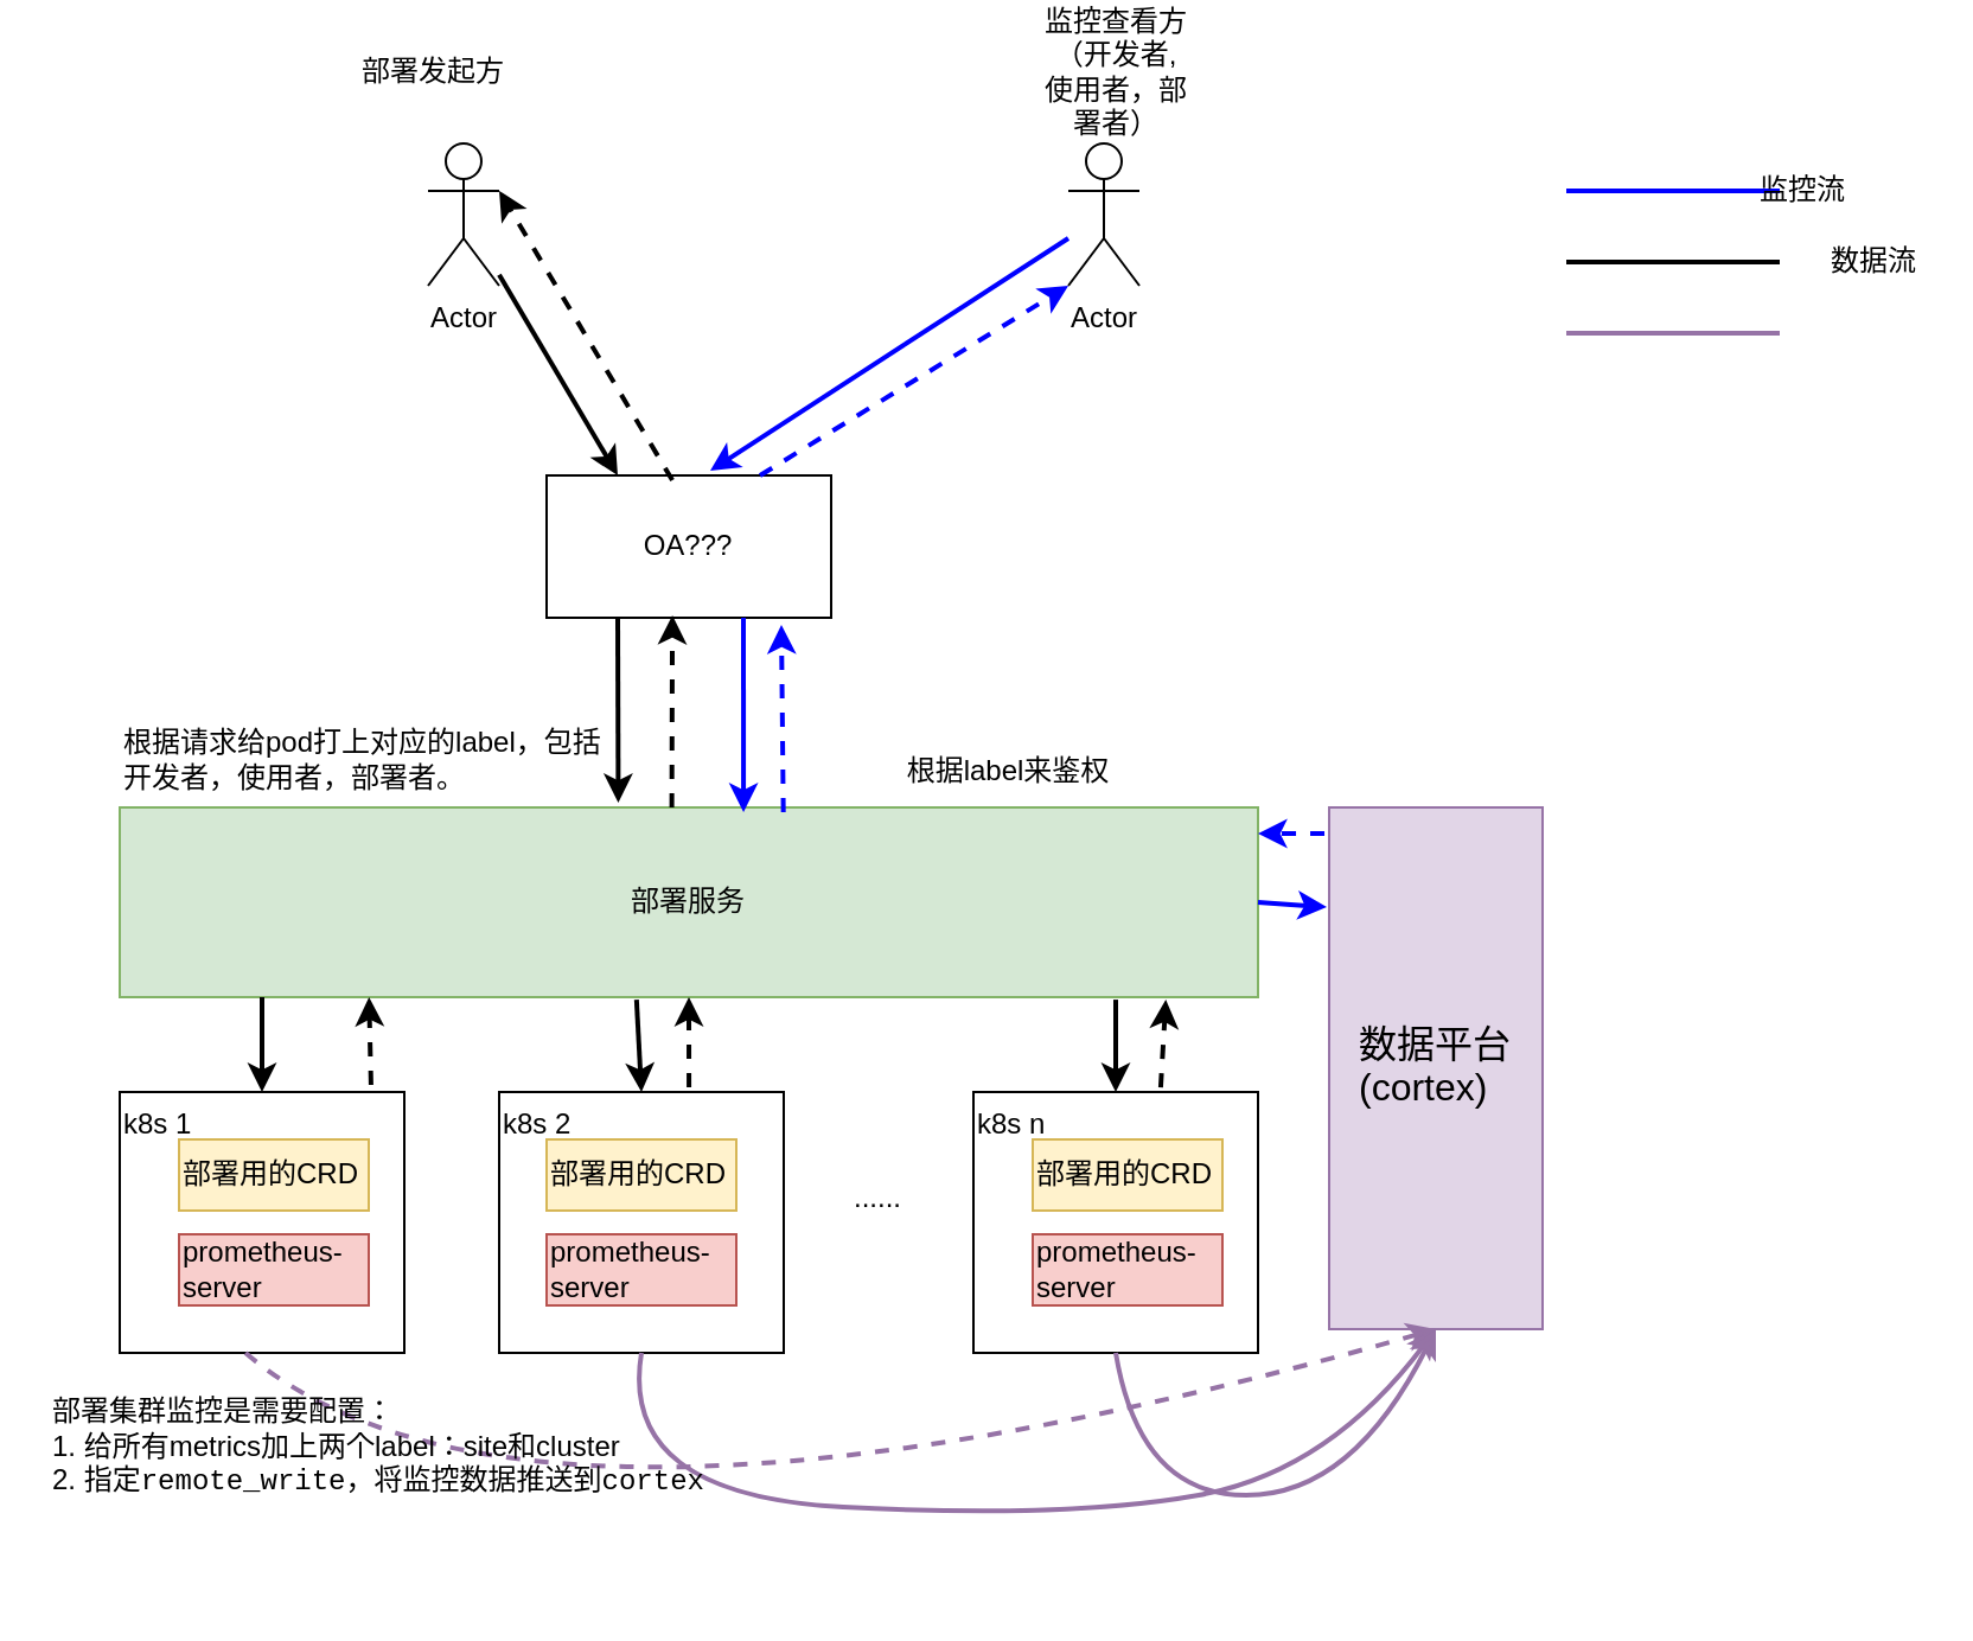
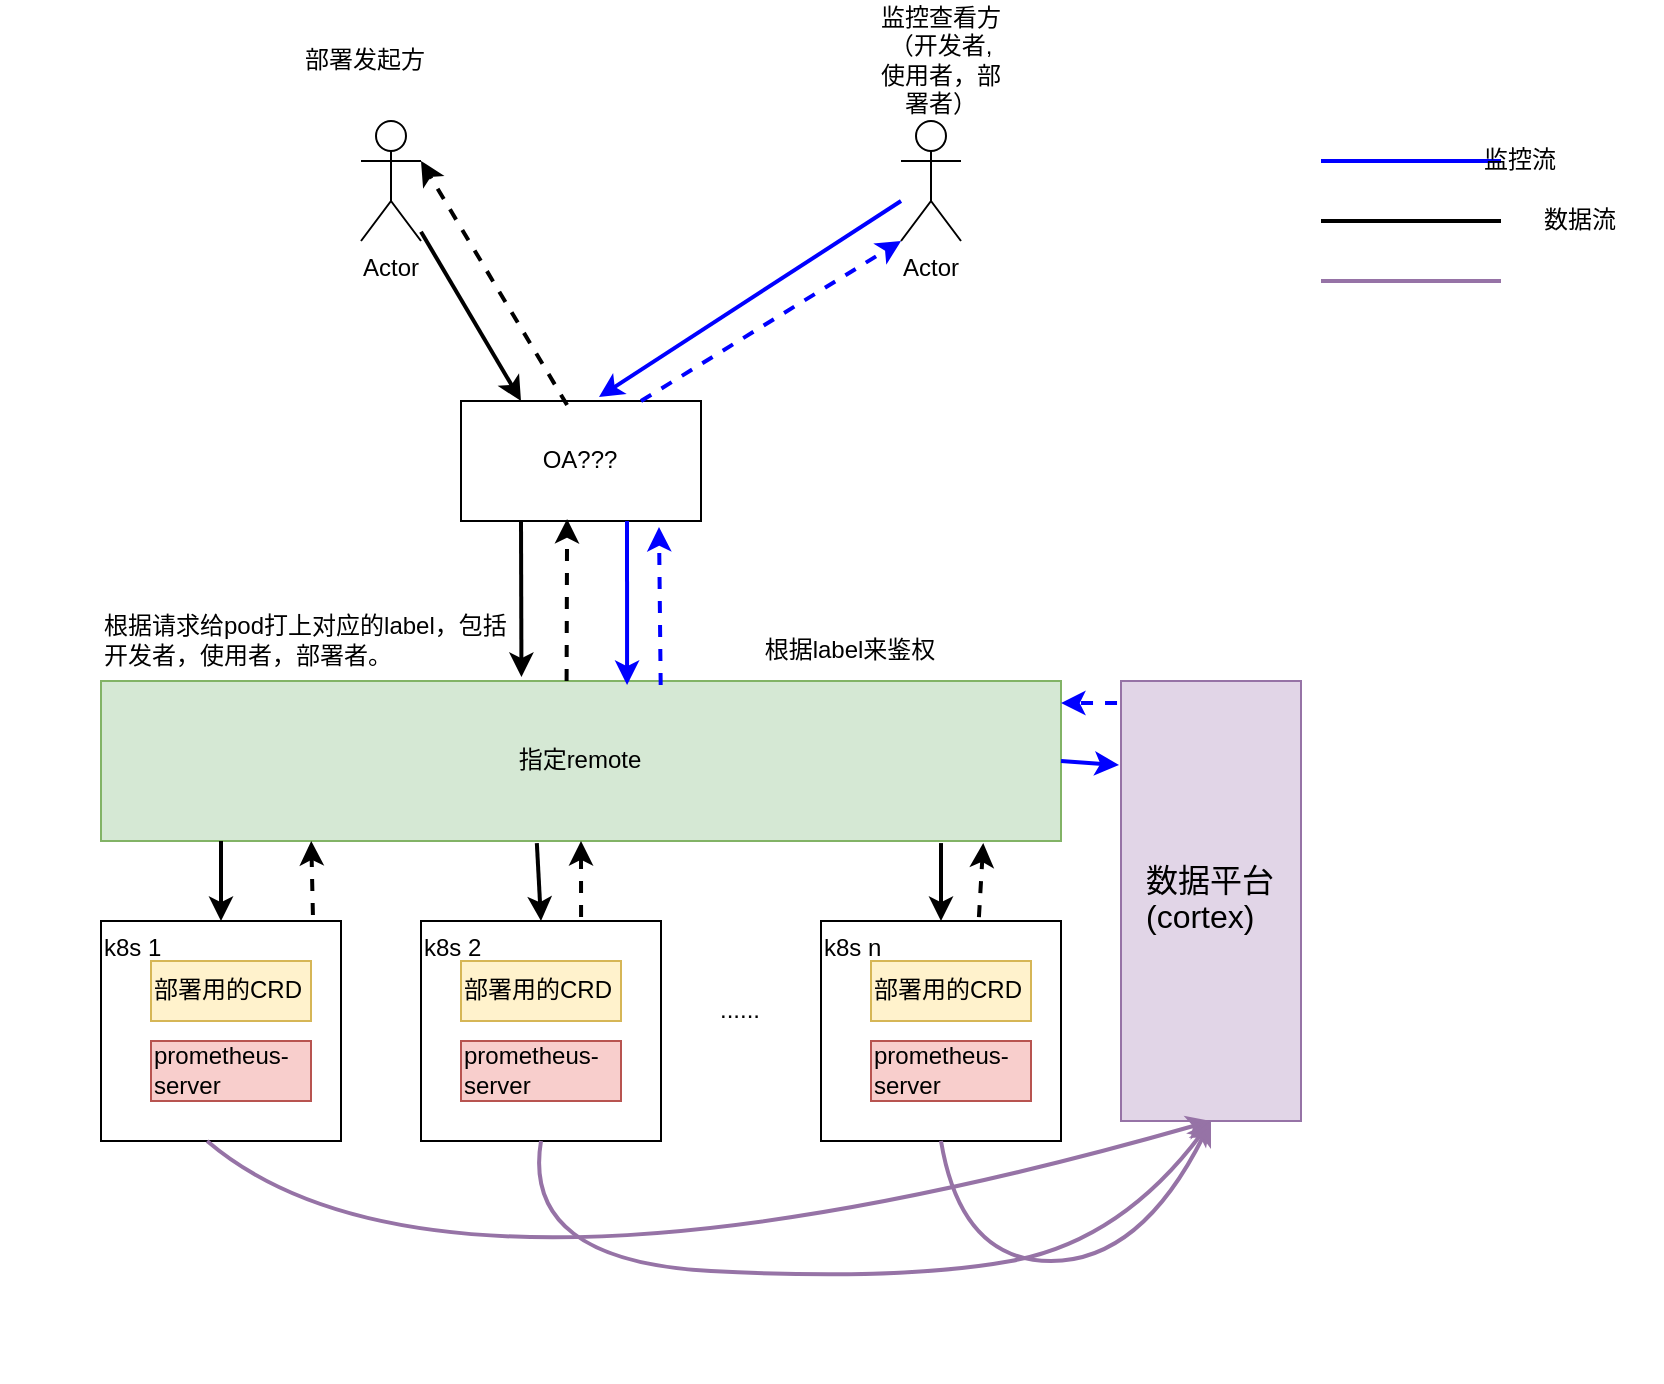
  <mxCell id="0" />
  <mxCell id="1" parent="0" />
  <mxCell id="2" value="k8s 1" style="rounded=0;whiteSpace=wrap;html=1;align=left;verticalAlign=top;" parent="1" vertex="1"><mxGeometry x="50" y="460" width="120" height="110" as="geometry" /></mxCell>
  <mxCell id="3" value="部署用的CRD&lt;br&gt;" style="rounded=0;whiteSpace=wrap;html=1;align=left;fillColor=#fff2cc;strokeColor=#d6b656;" parent="1" vertex="1"><mxGeometry x="75" y="480" width="80" height="30" as="geometry" /></mxCell>
  <mxCell id="4" value="k8s 2" style="rounded=0;whiteSpace=wrap;html=1;align=left;verticalAlign=top;" parent="1" vertex="1"><mxGeometry x="210" y="460" width="120" height="110" as="geometry" /></mxCell>
  <mxCell id="5" value="部署用的CRD" style="rounded=0;whiteSpace=wrap;html=1;align=left;fillColor=#fff2cc;strokeColor=#d6b656;" parent="1" vertex="1"><mxGeometry x="230" y="480" width="80" height="30" as="geometry" /></mxCell>
  <mxCell id="6" value="k8s n" style="rounded=0;whiteSpace=wrap;html=1;align=left;verticalAlign=top;" parent="1" vertex="1"><mxGeometry x="410" y="460" width="120" height="110" as="geometry" /></mxCell>
  <mxCell id="7" value="部署用的CRD" style="rounded=0;whiteSpace=wrap;html=1;align=left;fillColor=#fff2cc;strokeColor=#d6b656;" parent="1" vertex="1"><mxGeometry x="435" y="480" width="80" height="30" as="geometry" /></mxCell>
  <mxCell id="8" value="......" style="text;html=1;strokeColor=none;fillColor=none;align=center;verticalAlign=middle;whiteSpace=wrap;rounded=0;" parent="1" vertex="1"><mxGeometry x="350" y="495" width="40" height="20" as="geometry" /></mxCell>
- <mxCell id="9" value="部署服务" style="rounded=0;whiteSpace=wrap;html=1;align=center;fillColor=#d5e8d4;strokeColor=#82b366;" parent="1" vertex="1"><mxGeometry x="50" y="340" width="480" height="80" as="geometry" /></mxCell>
+ <mxCell id="9" value="指定remote" style="rounded=0;whiteSpace=wrap;html=1;align=center;fillColor=#d5e8d4;strokeColor=#82b366;" parent="1" vertex="1"><mxGeometry x="50" y="340" width="480" height="80" as="geometry" /></mxCell>
  <mxCell id="10" value="" style="endArrow=classic;html=1;entryX=0.5;entryY=0;entryDx=0;entryDy=0;strokeWidth=2;" parent="1" target="2" edge="1"><mxGeometry width="50" height="50" relative="1" as="geometry"><mxPoint x="110" y="420" as="sourcePoint" /><mxPoint x="100" y="590" as="targetPoint" /></mxGeometry></mxCell>
  <mxCell id="11" value="" style="endArrow=classic;html=1;entryX=0.5;entryY=0;entryDx=0;entryDy=0;strokeWidth=2;exitX=0.875;exitY=1.013;exitDx=0;exitDy=0;exitPerimeter=0;" parent="1" source="9" target="6" edge="1"><mxGeometry width="50" height="50" relative="1" as="geometry"><mxPoint x="290" y="420" as="sourcePoint" /><mxPoint x="114" y="502" as="targetPoint" /></mxGeometry></mxCell>
  <mxCell id="12" value="" style="endArrow=classic;html=1;entryX=0.5;entryY=0;entryDx=0;entryDy=0;strokeWidth=2;exitX=0.454;exitY=1.013;exitDx=0;exitDy=0;exitPerimeter=0;" parent="1" source="9" target="4" edge="1"><mxGeometry width="50" height="50" relative="1" as="geometry"><mxPoint x="290" y="420" as="sourcePoint" /><mxPoint x="124" y="512" as="targetPoint" /></mxGeometry></mxCell>
  <mxCell id="13" value="OA???" style="rounded=0;whiteSpace=wrap;html=1;align=center;" parent="1" vertex="1"><mxGeometry x="230" y="200" width="120" height="60" as="geometry" /></mxCell>
  <mxCell id="14" value="" style="endArrow=classic;html=1;entryX=0.438;entryY=-0.025;entryDx=0;entryDy=0;exitX=0.25;exitY=1;exitDx=0;exitDy=0;strokeWidth=2;entryPerimeter=0;" parent="1" source="13" target="9" edge="1"><mxGeometry width="50" height="50" relative="1" as="geometry"><mxPoint x="-40" y="320" as="sourcePoint" /><mxPoint y="270" as="targetPoint" x="10" /></mxGeometry></mxCell>
  <mxCell id="15" value="&lt;div&gt;&lt;div class=&quot;document&quot;&gt;&lt;p class=&quot;paragraph text-align-type-left pap-line-1.3 pap-line-rule-auto pap-spacing-before-0pt pap-spacing-after-0pt&quot; style=&quot;text-align: left ; line-height: 130% ; margin-top: 0px ; margin-bottom: 0px&quot;&gt;&lt;span style=&quot;font-size: 12pt ; font-family: &amp;#34;microsoft yahei&amp;#34; , , &amp;#34;pingfang sc&amp;#34; , &amp;#34;noto sans cjk sc&amp;#34; , sans-serif , &amp;#34;sf pro&amp;#34; , &amp;#34;roboto&amp;#34; , &amp;#34;droid sans&amp;#34; , &amp;#34;helvetica&amp;#34; , &amp;#34;tahoma&amp;#34; , &amp;#34;arial&amp;#34; , &amp;#34;hiragino sans gb&amp;#34; , &amp;#34;heiti sc&amp;#34; ; background: transparent ; letter-spacing: 0pt ; vertical-align: baseline ; white-space: pre&quot;&gt;数据平台&lt;/span&gt;&lt;/p&gt;&lt;p class=&quot;paragraph text-align-type-left pap-line-1.3 pap-line-rule-auto pap-spacing-before-0pt pap-spacing-after-0pt&quot; style=&quot;text-align: left ; line-height: 130% ; margin-top: 0px ; margin-bottom: 0px&quot;&gt;&lt;span style=&quot;font-size: 12pt ; font-family: &amp;#34;microsoft yahei&amp;#34; , , &amp;#34;pingfang sc&amp;#34; , &amp;#34;noto sans cjk sc&amp;#34; , sans-serif , &amp;#34;sf pro&amp;#34; , &amp;#34;roboto&amp;#34; , &amp;#34;droid sans&amp;#34; , &amp;#34;helvetica&amp;#34; , &amp;#34;tahoma&amp;#34; , &amp;#34;arial&amp;#34; , &amp;#34;hiragino sans gb&amp;#34; , &amp;#34;heiti sc&amp;#34; ; background: transparent ; letter-spacing: 0pt ; vertical-align: baseline ; white-space: pre&quot;&gt;(cortex)&lt;/span&gt;&lt;/p&gt;&lt;/div&gt;&lt;/div&gt;" style="rounded=0;whiteSpace=wrap;html=1;align=center;fillColor=#e1d5e7;strokeColor=#9673a6;" parent="1" vertex="1"><mxGeometry x="560" y="340" width="90" height="220" as="geometry" /></mxCell>
- <mxCell id="16" value="" style="curved=1;endArrow=classic;html=1;entryX=0.5;entryY=1;entryDx=0;entryDy=0;exitX=0.442;exitY=1;exitDx=0;exitDy=0;exitPerimeter=0;fillColor=#e1d5e7;strokeColor=#9673a6;strokeWidth=2;dashed=1;" parent="1" source="2" target="15" edge="1"><mxGeometry width="50" height="50" relative="1" as="geometry"><mxPoint x="50" y="640" as="sourcePoint" /><mxPoint x="100" y="590" as="targetPoint" /><Array as="points"><mxPoint x="220" y="670" /></Array></mxGeometry></mxCell>
+ <mxCell id="16" value="" style="curved=1;endArrow=classic;html=1;entryX=0.5;entryY=1;entryDx=0;entryDy=0;exitX=0.442;exitY=1;exitDx=0;exitDy=0;exitPerimeter=0;fillColor=#e1d5e7;strokeColor=#9673a6;strokeWidth=2;" parent="1" source="2" target="15" edge="1"><mxGeometry width="50" height="50" relative="1" as="geometry"><mxPoint x="50" y="640" as="sourcePoint" /><mxPoint x="100" y="590" as="targetPoint" /><Array as="points"><mxPoint x="220" y="670" /></Array></mxGeometry></mxCell>
  <mxCell id="17" value="" style="curved=1;endArrow=classic;html=1;exitX=0.5;exitY=1;exitDx=0;exitDy=0;fillColor=#e1d5e7;strokeColor=#9673a6;strokeWidth=2;entryX=0.5;entryY=1;entryDx=0;entryDy=0;" parent="1" source="4" target="15" edge="1"><mxGeometry width="50" height="50" relative="1" as="geometry"><mxPoint x="113.04" y="580" as="sourcePoint" /><mxPoint x="630" y="570" as="targetPoint" /><Array as="points"><mxPoint x="260" y="630" /><mxPoint x="450" y="640" /><mxPoint x="560" y="620" /></Array></mxGeometry></mxCell>
  <mxCell id="18" value="" style="curved=1;endArrow=classic;html=1;exitX=0.5;exitY=1;exitDx=0;exitDy=0;entryX=0.5;entryY=1;entryDx=0;entryDy=0;fillColor=#e1d5e7;strokeColor=#9673a6;strokeWidth=2;" parent="1" source="6" target="15" edge="1"><mxGeometry width="50" height="50" relative="1" as="geometry"><mxPoint x="280" y="580" as="sourcePoint" /><mxPoint x="625" y="580" as="targetPoint" /><Array as="points"><mxPoint x="480" y="630" /><mxPoint x="570" y="630" /></Array></mxGeometry></mxCell>
  <mxCell id="19" value="Actor" style="shape=umlActor;verticalLabelPosition=bottom;labelBackgroundColor=#ffffff;verticalAlign=top;html=1;outlineConnect=0;align=center;" parent="1" vertex="1"><mxGeometry x="180" y="60" width="30" height="60" as="geometry" /></mxCell>
  <mxCell id="20" value="Actor" style="shape=umlActor;verticalLabelPosition=bottom;labelBackgroundColor=#ffffff;verticalAlign=top;html=1;outlineConnect=0;align=center;" parent="1" vertex="1"><mxGeometry x="450" y="60" width="30" height="60" as="geometry" /></mxCell>
  <mxCell id="21" value="" style="endArrow=classic;html=1;entryX=0.25;entryY=0;entryDx=0;entryDy=0;strokeWidth=2;" parent="1" source="19" target="13" edge="1"><mxGeometry width="50" height="50" relative="1" as="geometry"><mxPoint x="290" y="179.289" as="sourcePoint" /><mxPoint x="730" y="129" as="targetPoint" /></mxGeometry></mxCell>
  <mxCell id="22" value="部署发起方" style="text;html=1;strokeColor=none;fillColor=none;align=center;verticalAlign=middle;whiteSpace=wrap;rounded=0;" parent="1" vertex="1"><mxGeometry x="150" y="20" width="65" height="20" as="geometry" /></mxCell>
  <mxCell id="23" value="监控查看方（开发者,使用者，部署者）" style="text;html=1;strokeColor=none;fillColor=none;align=center;verticalAlign=middle;whiteSpace=wrap;rounded=0;" parent="1" vertex="1"><mxGeometry x="437.5" y="20" width="65" height="20" as="geometry" /></mxCell>
  <mxCell id="24" value="" style="endArrow=classic;html=1;strokeWidth=2;entryX=0.575;entryY=-0.033;entryDx=0;entryDy=0;entryPerimeter=0;fillColor=#fff2cc;strokeColor=#0000FF;" parent="1" target="13" edge="1"><mxGeometry width="50" height="50" relative="1" as="geometry"><mxPoint x="450" y="100" as="sourcePoint" /><mxPoint x="640" y="180" as="targetPoint" /></mxGeometry></mxCell>
  <mxCell id="25" value="" style="endArrow=classic;html=1;strokeWidth=2;entryX=0.548;entryY=0.025;entryDx=0;entryDy=0;entryPerimeter=0;fillColor=#fff2cc;strokeColor=#0000FF;" parent="1" target="9" edge="1"><mxGeometry width="50" height="50" relative="1" as="geometry"><mxPoint x="313" y="260" as="sourcePoint" /><mxPoint x="309" y="208.02" as="targetPoint" /></mxGeometry></mxCell>
  <mxCell id="26" value="" style="endArrow=classic;html=1;strokeWidth=2;entryX=-0.011;entryY=0.191;entryDx=0;entryDy=0;entryPerimeter=0;fillColor=#fff2cc;strokeColor=#0000FF;exitX=1;exitY=0.5;exitDx=0;exitDy=0;" parent="1" source="9" target="15" edge="1"><mxGeometry width="50" height="50" relative="1" as="geometry"><mxPoint x="323" y="270" as="sourcePoint" /><mxPoint x="323.04" y="352" as="targetPoint" /></mxGeometry></mxCell>
  <mxCell id="27" value="根据label来鉴权" style="text;html=1;align=center;verticalAlign=middle;whiteSpace=wrap;rounded=0;" parent="1" vertex="1"><mxGeometry x="350" y="320" width="150" height="10" as="geometry" /></mxCell>
  <mxCell id="28" value="根据请求给pod打上对应的label，包括开发者，使用者，部署者。" style="text;html=1;align=left;verticalAlign=middle;whiteSpace=wrap;rounded=0;" parent="1" vertex="1"><mxGeometry x="50" y="315" width="210" height="10" as="geometry" /></mxCell>
  <mxCell id="29" value="" style="endArrow=none;html=1;strokeColor=#0000FF;strokeWidth=2;" parent="1" edge="1"><mxGeometry width="50" height="50" relative="1" as="geometry"><mxPoint x="660" y="80" as="sourcePoint" /><mxPoint x="750" y="80" as="targetPoint" /></mxGeometry></mxCell>
  <mxCell id="30" value="" style="endArrow=classic;html=1;strokeColor=#0000FF;strokeWidth=2;exitX=-0.022;exitY=0.05;exitDx=0;exitDy=0;exitPerimeter=0;entryX=1;entryY=0.138;entryDx=0;entryDy=0;entryPerimeter=0;dashed=1;" parent="1" source="15" target="9" edge="1"><mxGeometry width="50" height="50" relative="1" as="geometry"><mxPoint x="540" y="330" as="sourcePoint" /><mxPoint x="590" y="280" as="targetPoint" /></mxGeometry></mxCell>
  <mxCell id="31" value="" style="endArrow=classic;html=1;strokeColor=#0000FF;strokeWidth=2;exitX=0.583;exitY=0.025;exitDx=0;exitDy=0;exitPerimeter=0;entryX=0.825;entryY=1.05;entryDx=0;entryDy=0;entryPerimeter=0;dashed=1;" parent="1" source="9" target="13" edge="1"><mxGeometry width="50" height="50" relative="1" as="geometry"><mxPoint x="618.02" y="361" as="sourcePoint" /><mxPoint x="540" y="361.04" as="targetPoint" /></mxGeometry></mxCell>
  <mxCell id="32" value="" style="endArrow=classic;html=1;strokeColor=#0000FF;strokeWidth=2;exitX=0.75;exitY=0;exitDx=0;exitDy=0;entryX=0;entryY=1;entryDx=0;entryDy=0;entryPerimeter=0;dashed=1;" parent="1" source="13" target="20" edge="1"><mxGeometry width="50" height="50" relative="1" as="geometry"><mxPoint x="339.84" y="352" as="sourcePoint" /><mxPoint x="339" y="273" as="targetPoint" /></mxGeometry></mxCell>
  <mxCell id="33" value="" style="endArrow=classic;html=1;entryX=0.442;entryY=0.983;entryDx=0;entryDy=0;exitX=0.485;exitY=0;exitDx=0;exitDy=0;strokeWidth=2;exitPerimeter=0;entryPerimeter=0;dashed=1;" parent="1" source="9" target="13" edge="1"><mxGeometry width="50" height="50" relative="1" as="geometry"><mxPoint x="300" y="270" as="sourcePoint" /><mxPoint x="300" y="350" as="targetPoint" /></mxGeometry></mxCell>
  <mxCell id="34" value="" style="endArrow=classic;html=1;entryX=0.219;entryY=1;entryDx=0;entryDy=0;exitX=0.883;exitY=-0.027;exitDx=0;exitDy=0;strokeWidth=2;exitPerimeter=0;entryPerimeter=0;dashed=1;" parent="1" source="2" target="9" edge="1"><mxGeometry width="50" height="50" relative="1" as="geometry"><mxPoint x="292.8" y="350" as="sourcePoint" /><mxPoint x="293.04" y="268.98" as="targetPoint" /></mxGeometry></mxCell>
  <mxCell id="35" value="" style="endArrow=classic;html=1;entryX=0.5;entryY=1;entryDx=0;entryDy=0;exitX=0.667;exitY=-0.018;exitDx=0;exitDy=0;strokeWidth=2;exitPerimeter=0;dashed=1;" parent="1" source="4" target="9" edge="1"><mxGeometry width="50" height="50" relative="1" as="geometry"><mxPoint x="165.96" y="467.03" as="sourcePoint" /><mxPoint x="165.12" y="430" as="targetPoint" /></mxGeometry></mxCell>
  <mxCell id="36" value="" style="endArrow=classic;html=1;entryX=0.919;entryY=1.013;entryDx=0;entryDy=0;exitX=0.658;exitY=-0.018;exitDx=0;exitDy=0;strokeWidth=2;exitPerimeter=0;dashed=1;entryPerimeter=0;" parent="1" source="6" target="9" edge="1"><mxGeometry width="50" height="50" relative="1" as="geometry"><mxPoint x="300.04" y="468.02" as="sourcePoint" /><mxPoint x="300" y="430" as="targetPoint" /></mxGeometry></mxCell>
  <mxCell id="37" value="" style="endArrow=classic;html=1;entryX=1;entryY=0.333;entryDx=0;entryDy=0;strokeWidth=2;dashed=1;entryPerimeter=0;exitX=0.442;exitY=0.033;exitDx=0;exitDy=0;exitPerimeter=0;" parent="1" source="13" target="19" edge="1"><mxGeometry width="50" height="50" relative="1" as="geometry"><mxPoint x="290" y="190" as="sourcePoint" /><mxPoint x="501.12" y="431.04" as="targetPoint" /></mxGeometry></mxCell>
- <mxCell id="38" value="&lt;font style=&quot;font-size: 12px&quot;&gt;部署集群监控是需要配置：&lt;br&gt;1. 给所有metrics加上两个label：site和cluster&lt;br&gt;2. 指定&lt;span style=&quot;background-color: transparent ; font-family: &amp;#34;courier new&amp;#34; ; letter-spacing: 0pt ; white-space: pre&quot;&gt;remote_write，将监控数据推送到cortex&lt;/span&gt;&lt;br&gt;&lt;/font&gt;" style="text;html=1;strokeColor=none;fillColor=none;align=left;verticalAlign=middle;whiteSpace=wrap;rounded=0;" parent="1" vertex="1"><mxGeometry x="20" y="580" width="310" height="60" as="geometry" /></mxCell>
  <mxCell id="39" value="监控流" style="text;html=1;strokeColor=none;fillColor=none;align=center;verticalAlign=middle;whiteSpace=wrap;rounded=0;" parent="1" vertex="1"><mxGeometry x="740" y="70" width="40" height="20" as="geometry" /></mxCell>
  <mxCell id="40" value="" style="endArrow=none;html=1;strokeColor=#000000;strokeWidth=2;" parent="1" edge="1"><mxGeometry width="50" height="50" relative="1" as="geometry"><mxPoint x="660" y="110" as="sourcePoint" /><mxPoint x="750" y="110" as="targetPoint" /></mxGeometry></mxCell>
  <mxCell id="41" value="数据流" style="text;html=1;strokeColor=none;fillColor=none;align=center;verticalAlign=middle;whiteSpace=wrap;rounded=0;" parent="1" vertex="1"><mxGeometry x="770" y="100" width="40" height="20" as="geometry" /></mxCell>
  <mxCell id="42" value="prometheus-server" style="rounded=0;whiteSpace=wrap;html=1;align=left;fillColor=#f8cecc;strokeColor=#b85450;" parent="1" vertex="1"><mxGeometry x="75" y="520" width="80" height="30" as="geometry" /></mxCell>
  <mxCell id="43" value="prometheus-server" style="rounded=0;whiteSpace=wrap;html=1;align=left;fillColor=#f8cecc;strokeColor=#b85450;" parent="1" vertex="1"><mxGeometry x="230" y="520" width="80" height="30" as="geometry" /></mxCell>
  <mxCell id="44" value="prometheus-server" style="rounded=0;whiteSpace=wrap;html=1;align=left;fillColor=#f8cecc;strokeColor=#b85450;" parent="1" vertex="1"><mxGeometry x="435" y="520" width="80" height="30" as="geometry" /></mxCell>
  <mxCell id="45" value="" style="endArrow=none;html=1;strokeColor=#9673a6;strokeWidth=2;fillColor=#e1d5e7;" parent="1" edge="1"><mxGeometry width="50" height="50" relative="1" as="geometry"><mxPoint x="660" y="140" as="sourcePoint" /><mxPoint x="750" y="140" as="targetPoint" /></mxGeometry></mxCell>
